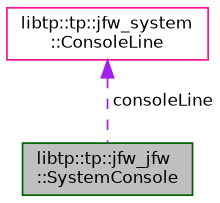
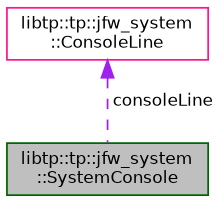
  digraph {
    node [fontname=Helvetica fontsize=10 shape=record style=filled]
-   n1 [color=darkgreen fillcolor=grey75 fontcolor=black height=0.2 label="libtp::tp::jfw_jfw\l::SystemConsole" width=0.4]
+   n1 [color=darkgreen fillcolor=grey75 fontcolor=black height=0.2 label="libtp::tp::jfw_system\l::SystemConsole" width=0.4]
    n2 [color=deeppink fillcolor=white height=0.2 label="libtp::tp::jfw_system\l::ConsoleLine" width=0.4]
    n2 -> n1 [color=purple dir=back fontname=Helvetica fontsize=10 label=" consoleLine" labelfontname=Helvetica labelfontsize=10 style=dashed]
  }
